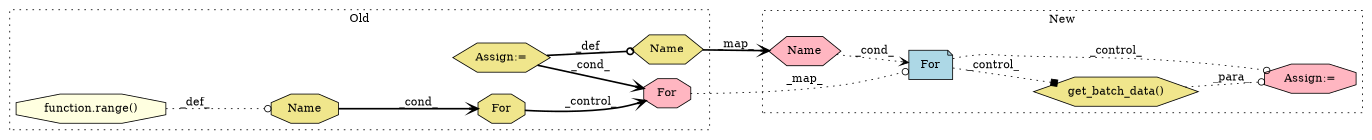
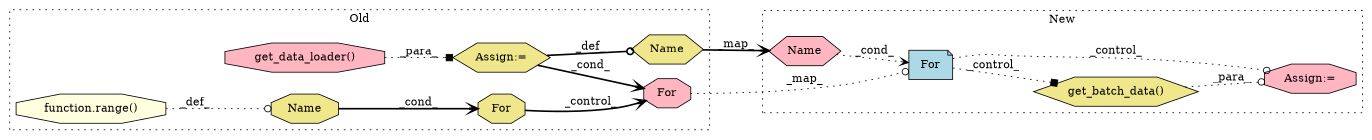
  digraph {
    rankdir=LR
    node [a=75 l=4 shape=octagon style=filled fillcolor=khaki]
    edge [style=dotted arrowhead=vee]
+   n1 [l="32,29" label="get_data_loader()" s="653,700" fillcolor=lightpink]
    n2 [a=87 l=9 label=Name s=943 shape=hexagon]
    n3 [a=107 l="4,18" label=For s="939,990" fillcolor=lightpink]
    n4 [l="6,1" label="function.range()" s="907,924" fillcolor=lightyellow]
    n5 [a=87 label=Name s=899]
    n6 [a=107 l="4,14" label=For s="895,925"]
    n7 [a=68 l=3 label="Assign:=" s=650 shape=hexagon]
    n8 [l=21 label="get_batch_data()" s=890 shape=hexagon]
    n9 [a=87 label=Name s=800 shape=hexagon fillcolor=lightpink]
    n10 [a=107 l="4,48" label=For s="796,829" shape=note fillcolor=lightblue]
    n11 [a=68 l=3 label="Assign:=" s=887 fillcolor=lightpink]
    subgraph cluster_1 {
      label=Old
      style=dotted
+     n1
      n2
      n3
      n4
      n5
      n6
      n7
    }
    subgraph cluster_2 {
      label=New
      style=dotted
      n8
      n9
      n10
      n11
    }
+   n1 -> n7 [label=_para_ arrowhead=box]
    n2 -> n9 [label=_map_ style=bold]
    n3 -> n10 [label=_map_ arrowhead=odot]
    n4 -> n5 [label=_def_ arrowhead=odot]
    n5 -> n6 [label=_cond_ style=bold]
    n6 -> n3 [label=_control_ style=bold]
    n7 -> n2 [label=_def_ style=bold arrowhead=odot]
    n7 -> n3 [label=_cond_ style=bold]
    n8 -> n11 [label=_para_ arrowhead=odot]
    n9 -> n10 [label=_cond_]
    n10 -> n8 [label=_control_ arrowhead=box]
    n10 -> n11 [label=_control_ arrowhead=odot]
  }
